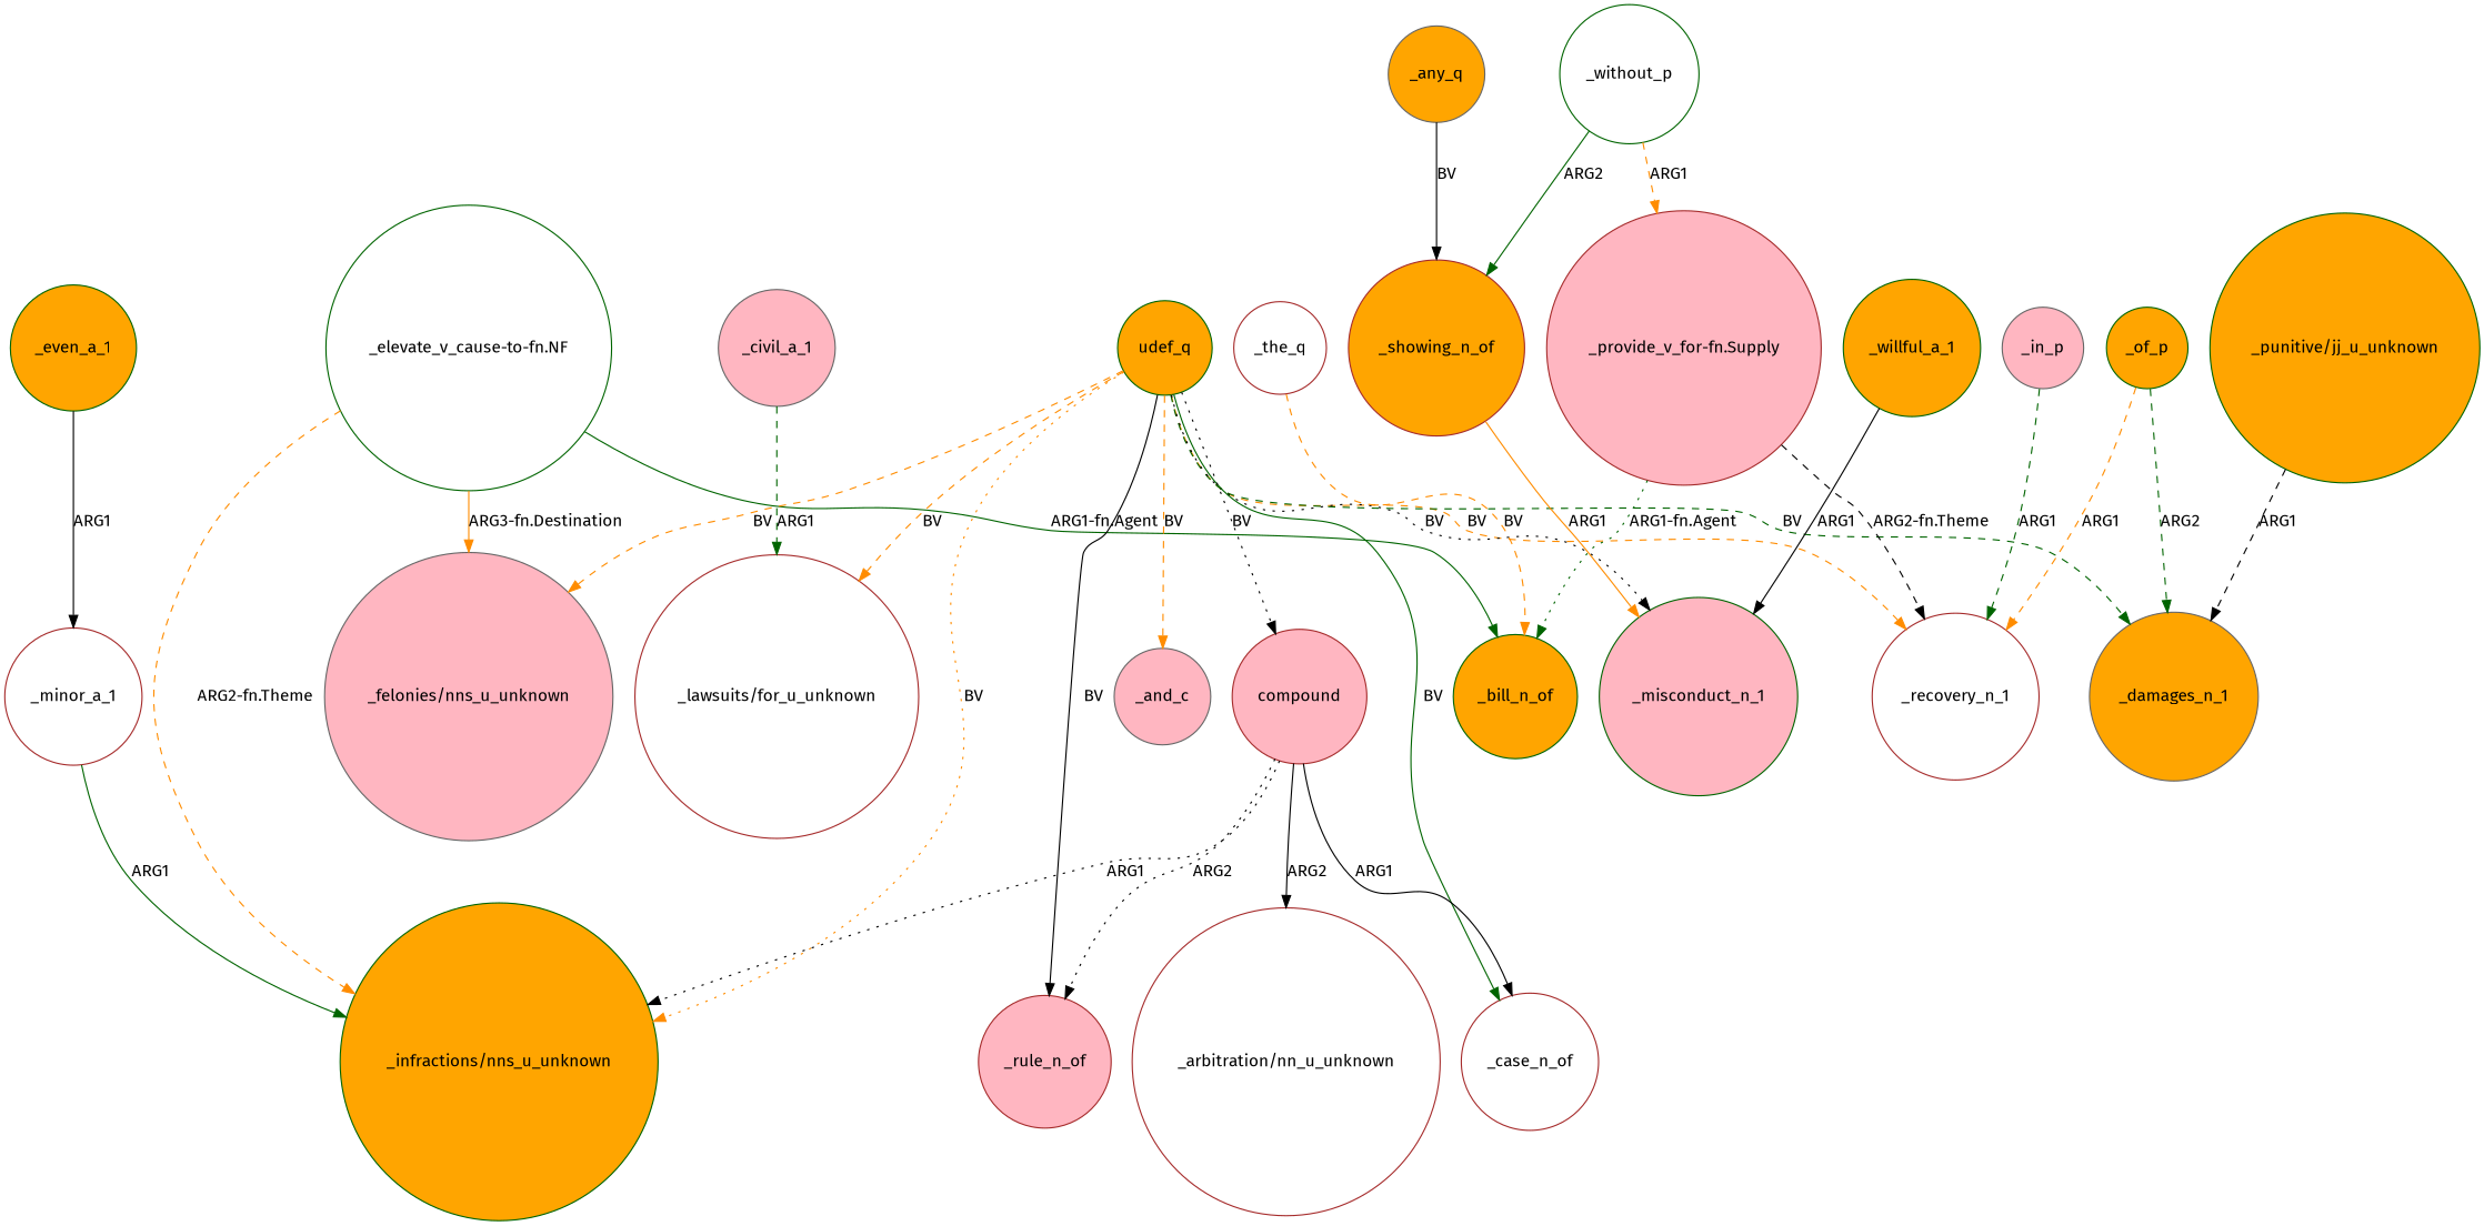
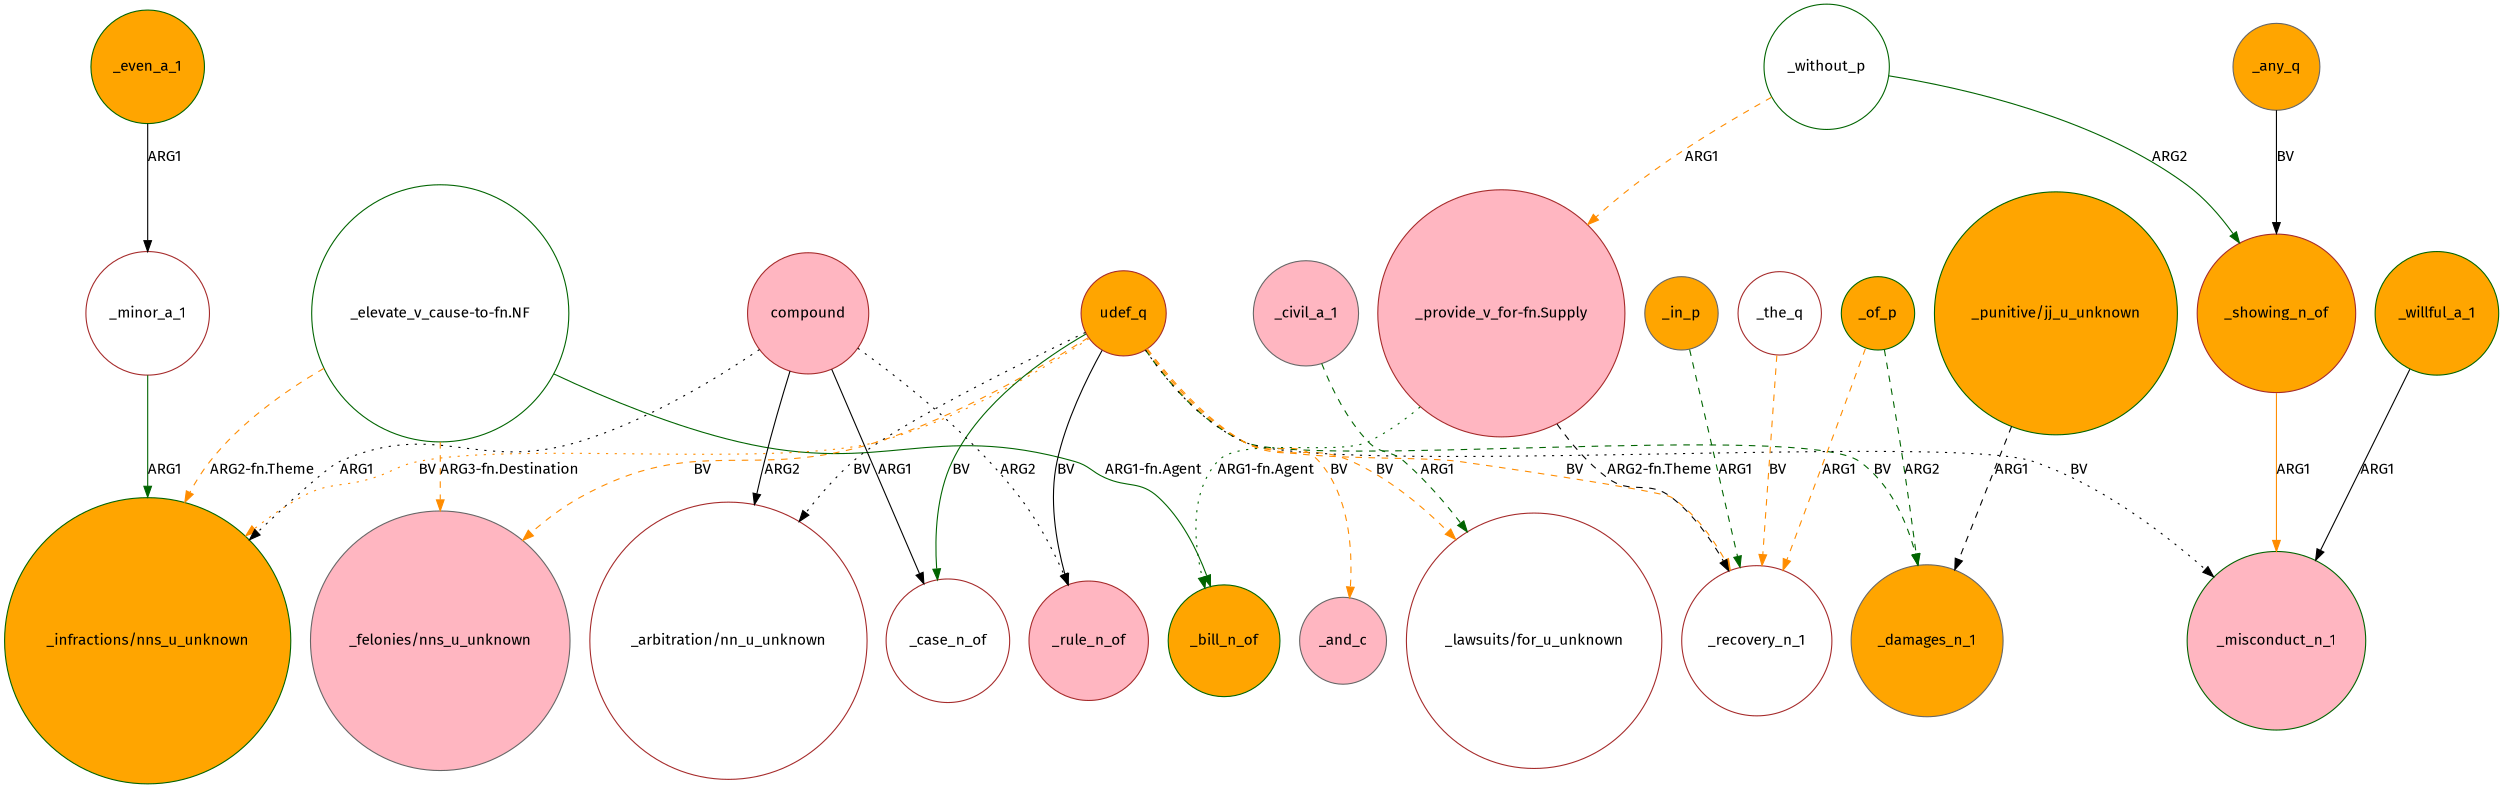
  digraph {
    fontname="Fira Sans"
    node [color=brown fillcolor=orange fontname="Fira Sans" shape=circle style=filled]
    edge [color=black fontname="Fira Sans" style=dashed]
    "_elevate_v_cause-to-fn.NF" [color=darkgreen fillcolor=white]
    "_felonies/nns_u_unknown" [color=gray40 fillcolor=lightpink]
    _bill_n_of [color=darkgreen]
    "_infractions/nns_u_unknown" [color=darkgreen]
-   udef_q [color=darkgreen]
+   udef_q
    _rule_n_of [fillcolor=lightpink]
    _recovery_n_1 [fillcolor=white]
    _damages_n_1 [color=gray40]
    n9 [fillcolor=white label="_lawsuits/for_u_unknown"]
    _misconduct_n_1 [color=darkgreen fillcolor=lightpink]
    _case_n_of [fillcolor=white]
    "_arbitration/nn_u_unknown" [fillcolor=white]
    _and_c [color=gray40 fillcolor=lightpink]
    _the_q [fillcolor=white]
    _without_p [color=darkgreen fillcolor=white]
    "_provide_v_for-fn.Supply" [fillcolor=lightpink]
    _showing_n_of
    _of_p [color=darkgreen]
    "_punitive/jj_u_unknown" [color=darkgreen]
    compound [fillcolor=lightpink]
    _civil_a_1 [color=gray40 fillcolor=lightpink]
    _minor_a_1 [fillcolor=white]
    _even_a_1 [color=darkgreen]
    _willful_a_1 [color=darkgreen]
-   _in_p [color=gray40 fillcolor=lightpink]
+   _in_p [color=gray40]
    _any_q [color=gray40]
-   "_elevate_v_cause-to-fn.NF" -> "_felonies/nns_u_unknown" [color=darkorange label="ARG3-fn.Destination" style=solid]
+   "_elevate_v_cause-to-fn.NF" -> "_felonies/nns_u_unknown" [color=darkorange label="ARG3-fn.Destination"]
    "_elevate_v_cause-to-fn.NF" -> _bill_n_of [color=darkgreen label="ARG1-fn.Agent" style=solid]
    "_elevate_v_cause-to-fn.NF" -> "_infractions/nns_u_unknown" [color=darkorange label="ARG2-fn.Theme"]
    udef_q -> "_felonies/nns_u_unknown" [color=darkorange label=BV]
    udef_q -> "_infractions/nns_u_unknown" [color=darkorange label=BV style=dotted]
    udef_q -> _rule_n_of [label=BV style=solid]
    udef_q -> _recovery_n_1 [color=darkorange label=BV]
    udef_q -> _damages_n_1 [color=darkgreen label=BV]
    udef_q -> n9 [color=darkorange label=BV]
    udef_q -> _misconduct_n_1 [label=BV style=dotted]
    udef_q -> _case_n_of [color=darkgreen label=BV style=solid]
-   udef_q -> compound [label=BV style=dotted]
+   udef_q -> "_arbitration/nn_u_unknown" [label=BV style=dotted]
    udef_q -> _and_c [color=darkorange label=BV]
-   _the_q -> _bill_n_of [color=darkorange label=BV]
+   _the_q -> _recovery_n_1 [color=darkorange label=BV]
    _without_p -> "_provide_v_for-fn.Supply" [color=darkorange label=ARG1]
    _without_p -> _showing_n_of [color=darkgreen label=ARG2 style=solid]
    "_provide_v_for-fn.Supply" -> _bill_n_of [color=darkgreen label="ARG1-fn.Agent" style=dotted]
    "_provide_v_for-fn.Supply" -> _recovery_n_1 [label="ARG2-fn.Theme"]
    _showing_n_of -> _misconduct_n_1 [color=darkorange label=ARG1 style=solid]
    _of_p -> _recovery_n_1 [color=darkorange label=ARG1]
    _of_p -> _damages_n_1 [color=darkgreen label=ARG2]
    "_punitive/jj_u_unknown" -> _damages_n_1 [label=ARG1]
    compound -> "_infractions/nns_u_unknown" [label=ARG1 style=dotted]
    compound -> _rule_n_of [label=ARG2 style=dotted]
    compound -> _case_n_of [label=ARG1 style=solid]
    compound -> "_arbitration/nn_u_unknown" [label=ARG2 style=solid]
    _civil_a_1 -> n9 [color=darkgreen label=ARG1]
    _minor_a_1 -> "_infractions/nns_u_unknown" [color=darkgreen label=ARG1 style=solid]
    _even_a_1 -> _minor_a_1 [label=ARG1 style=solid]
    _willful_a_1 -> _misconduct_n_1 [label=ARG1 style=solid]
    _in_p -> _recovery_n_1 [color=darkgreen label=ARG1]
    _any_q -> _showing_n_of [label=BV style=solid]
  }
